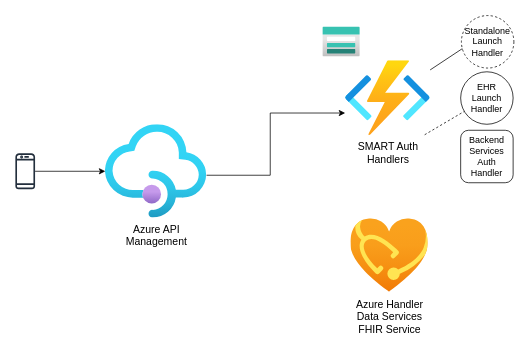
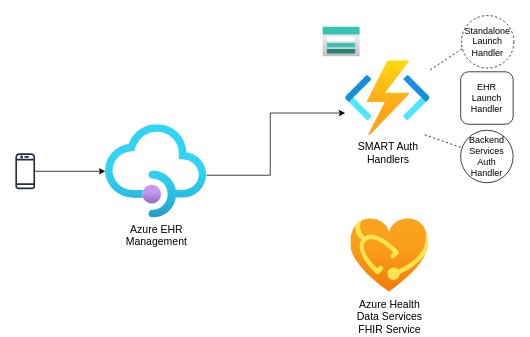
  <mxCell id="0" />
  <mxCell id="1" parent="0" />
  <mxCell id="2" value="" style="aspect=fixed;html=1;points=[];align=center;image;fontSize=12;image=img/lib/azure2/storage/Storage_Accounts.svg;" vertex="1" parent="1"><mxGeometry x="430" y="35" width="50" height="40" as="geometry" /></mxCell>
- <mxCell id="3" value="Azure Handler&lt;br style=&quot;font-size: 14px;&quot;&gt;Data Services&lt;br style=&quot;font-size: 14px;&quot;&gt;FHIR Service" style="aspect=fixed;html=1;points=[];align=center;image;fontSize=14;image=img/lib/azure2/integration/Azure_API_for_FHIR.svg;" vertex="1" parent="1"><mxGeometry x="467.49" y="290" width="103.03" height="100" as="geometry" /></mxCell>
+ <mxCell id="3" value="Azure Health&lt;br style=&quot;font-size: 14px;&quot;&gt;Data Services&lt;br style=&quot;font-size: 14px;&quot;&gt;FHIR Service" style="aspect=fixed;html=1;points=[];align=center;image;fontSize=14;image=img/lib/azure2/integration/Azure_API_for_FHIR.svg;" vertex="1" parent="1"><mxGeometry x="467.49" y="290" width="103.03" height="100" as="geometry" /></mxCell>
  <mxCell id="4" style="edgeStyle=orthogonalEdgeStyle;rounded=0;orthogonalLoop=1;jettySize=auto;html=1;" edge="1" parent="1" source="5" target="8"><mxGeometry relative="1" as="geometry"><Array as="points"><mxPoint x="360" y="233" /><mxPoint x="360" y="150" /></Array></mxGeometry></mxCell>
- <mxCell id="5" value="Azure API&lt;br style=&quot;font-size: 14px;&quot;&gt;Management" style="aspect=fixed;html=1;points=[];align=center;image;fontSize=14;image=img/lib/azure2/app_services/API_Management_Services.svg;" vertex="1" parent="1"><mxGeometry x="140" y="165.39" width="135" height="124.61" as="geometry" /></mxCell>
- <mxCell id="6" style="orthogonalLoop=1;jettySize=auto;html=1;dashed=1;exitX=0.935;exitY=0.99;exitDx=0;exitDy=0;exitPerimeter=0;rounded=0;endArrow=none;endFill=0;" edge="1" parent="1" source="8" target="12"><mxGeometry relative="1" as="geometry" /></mxCell>
- <mxCell id="7" style="edgeStyle=none;rounded=0;orthogonalLoop=1;jettySize=auto;html=1;entryX=0.025;entryY=0.625;entryDx=0;entryDy=0;entryPerimeter=0;dashed=0;endArrow=none;endFill=0;" edge="1" parent="1" source="8" target="11"><mxGeometry relative="1" as="geometry" /></mxCell>
+ <mxCell id="5" value="Azure EHR&lt;br style=&quot;font-size: 14px;&quot;&gt;Management" style="aspect=fixed;html=1;points=[];align=center;image;fontSize=14;image=img/lib/azure2/app_services/API_Management_Services.svg;" vertex="1" parent="1"><mxGeometry x="140" y="165.39" width="135" height="124.61" as="geometry" /></mxCell>
+ <mxCell id="6" style="orthogonalLoop=1;jettySize=auto;html=1;dashed=1;exitX=0.935;exitY=0.99;exitDx=0;exitDy=0;exitPerimeter=0;rounded=0;endArrow=none;endFill=0;" edge="1" parent="1" source="8" target="13"><mxGeometry relative="1" as="geometry" /></mxCell>
+ <mxCell id="7" style="edgeStyle=none;rounded=0;orthogonalLoop=1;jettySize=auto;html=1;entryX=0.025;entryY=0.625;entryDx=0;entryDy=0;entryPerimeter=0;dashed=1;endArrow=none;endFill=0;" edge="1" parent="1" source="8" target="11"><mxGeometry relative="1" as="geometry" /></mxCell>
  <mxCell id="8" value="SMART Auth &lt;br style=&quot;font-size: 14px;&quot;&gt;Handlers" style="aspect=fixed;html=1;points=[];align=center;image;fontSize=14;image=img/lib/azure2/compute/Function_Apps.svg;" vertex="1" parent="1"><mxGeometry x="460" y="80" width="113.33" height="100" as="geometry" /></mxCell>
  <mxCell id="9" style="edgeStyle=orthogonalEdgeStyle;rounded=0;orthogonalLoop=1;jettySize=auto;html=1;" edge="1" parent="1" source="10" target="5"><mxGeometry relative="1" as="geometry" /></mxCell>
  <mxCell id="10" value="" style="sketch=0;outlineConnect=0;fontColor=#232F3E;gradientColor=none;fillColor=#232F3D;strokeColor=none;dashed=0;verticalLabelPosition=bottom;verticalAlign=top;align=center;html=1;fontSize=12;fontStyle=0;aspect=fixed;pointerEvents=1;shape=mxgraph.aws4.mobile_client;" vertex="1" parent="1"><mxGeometry x="20" y="202.69" width="26.28" height="50" as="geometry" /></mxCell>
  <mxCell id="11" value="Standalone&lt;br&gt;Launch&lt;br&gt;Handler" style="ellipse;whiteSpace=wrap;html=1;aspect=fixed;dashed=1;" vertex="1" parent="1"><mxGeometry x="615" y="20" width="70" height="70" as="geometry" /></mxCell>
- <mxCell id="12" value="EHR Launch&lt;br&gt;Handler" style="ellipse;whiteSpace=wrap;html=1;aspect=fixed;" vertex="1" parent="1"><mxGeometry x="614" y="95" width="70" height="70" as="geometry" /></mxCell>
- <mxCell id="13" value="Backend Services Auth Handler" style="whiteSpace=wrap;html=1;aspect=fixed;rounded=1;" vertex="1" parent="1"><mxGeometry x="614" y="173" width="70" height="70" as="geometry" /></mxCell>
+ <mxCell id="12" value="EHR Launch&lt;br&gt;Handler" style="whiteSpace=wrap;html=1;aspect=fixed;rounded=1;" vertex="1" parent="1"><mxGeometry x="614" y="95" width="70" height="70" as="geometry" /></mxCell>
+ <mxCell id="13" value="Backend Services Auth Handler" style="ellipse;whiteSpace=wrap;html=1;aspect=fixed;" vertex="1" parent="1"><mxGeometry x="614" y="173" width="70" height="70" as="geometry" /></mxCell>
